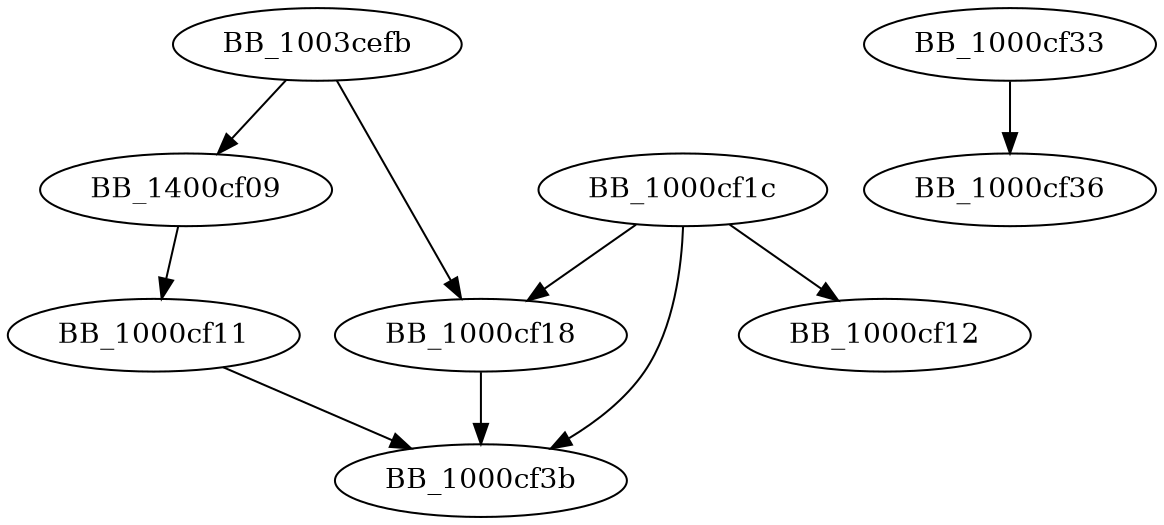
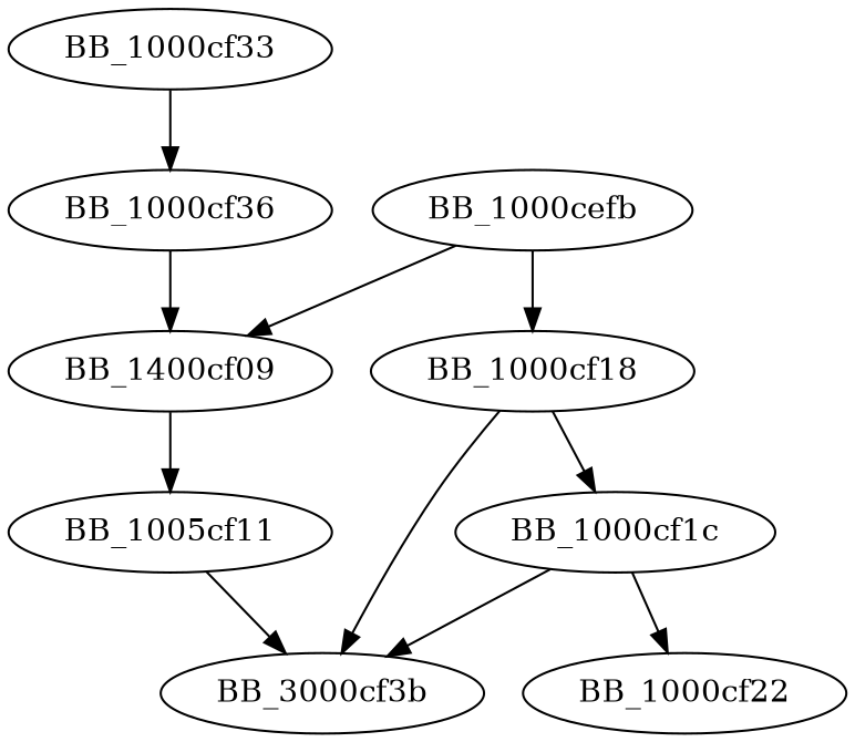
  digraph {
    fontname="DejaVu Serif"
    node [fontname="DejaVu Serif"]
    edge [fontname="DejaVu Serif"]
    n1 [label=BB_1400cf09]
-   BB_1000cefb [label=BB_1003cefb]
+   BB_1000cefb
    BB_1000cf18
-   BB_1000cf11
-   BB_1000cf3b
+   BB_1000cf11 [label=BB_1005cf11]
+   BB_1000cf3b [label=BB_3000cf3b]
    BB_1000cf1c
-   BB_1000cf22 [label=BB_1000cf12]
+   BB_1000cf22
    BB_1000cf33
    BB_1000cf36
    n1 -> BB_1000cf11
    BB_1000cefb -> n1
    BB_1000cefb -> BB_1000cf18
    BB_1000cf18 -> BB_1000cf3b
-   BB_1000cf1c -> BB_1000cf18
+   BB_1000cf18 -> BB_1000cf1c
    BB_1000cf11 -> BB_1000cf3b
    BB_1000cf1c -> BB_1000cf3b
    BB_1000cf1c -> BB_1000cf22
    BB_1000cf33 -> BB_1000cf36
+   BB_1000cf36 -> n1
  }
